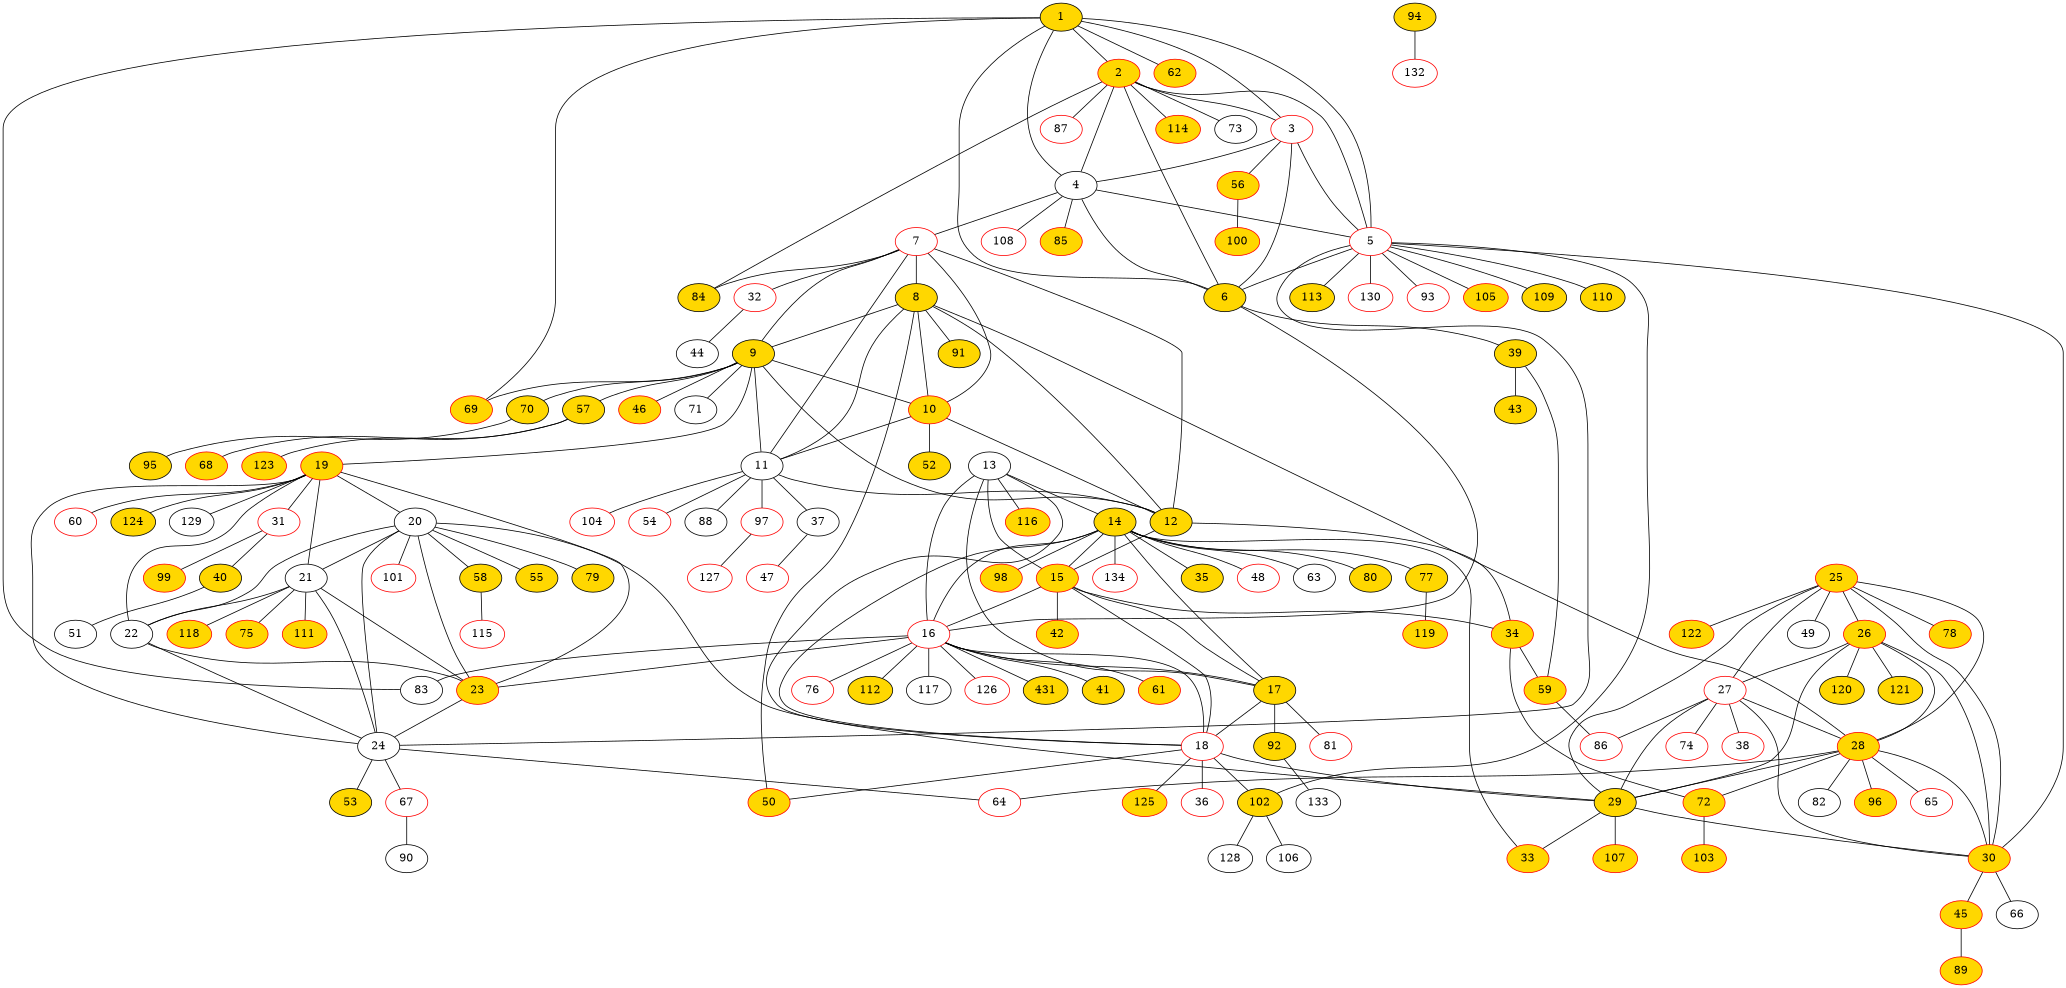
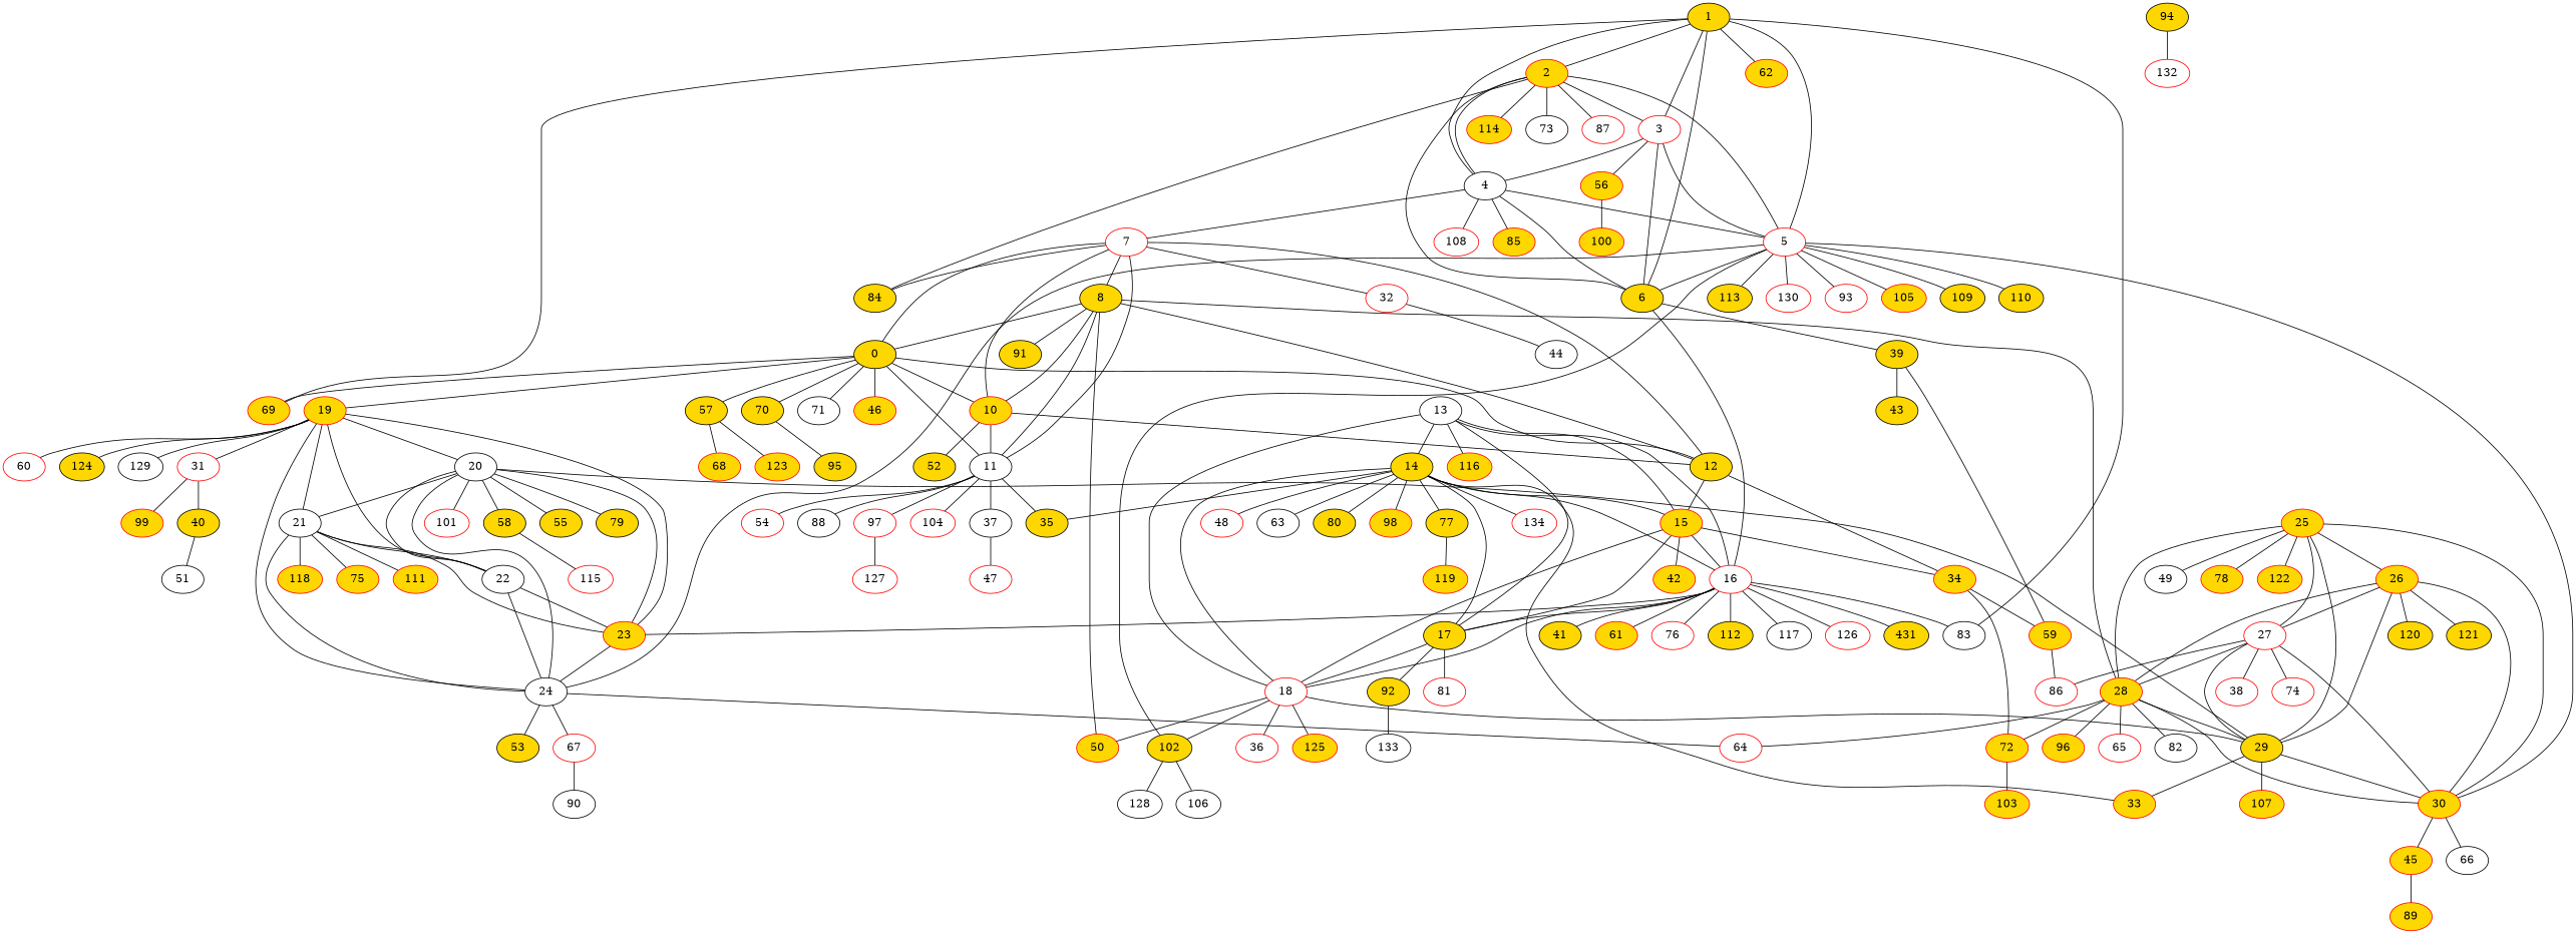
  graph {
    node [color=red fillcolor=gold style=filled]
    1 [color=black]
    2
    3 [fillcolor=white]
    4 [color=black fillcolor=white]
    5 [fillcolor=white]
    6 [color=black]
    62
    69
    83 [color=black fillcolor=white]
    73 [color=black fillcolor=white]
    84 [color=black]
    87 [fillcolor=white]
    114
    56
    7 [fillcolor=white]
    85
    108 [fillcolor=white]
    24 [color=black fillcolor=white]
    30
    93 [fillcolor=white]
    102 [color=black]
    105
    109 [color=black]
    110 [color=black]
    113 [color=black]
    130 [fillcolor=white]
    16 [fillcolor=white]
    39 [color=black]
    100
    8 [color=black]
-   9 [color=black]
+   9 [color=black label=0]
    10
    11 [color=black fillcolor=white]
    12 [color=black]
    32 [fillcolor=white]
    53 [color=black]
    64 [fillcolor=white]
    67 [fillcolor=white]
    45
    66 [color=black fillcolor=white]
    106 [color=black fillcolor=white]
    128 [color=black fillcolor=white]
    17 [color=black]
    18 [fillcolor=white]
    23
    41 [color=black]
    61
    76 [fillcolor=white]
    112 [color=black]
    117 [color=black fillcolor=white]
    126 [fillcolor=white]
    n52 [color=black label=431]
    59
    43 [color=black]
    28
    50
    91 [color=black]
    19
    46
    57 [color=black]
    70 [color=black]
    71 [color=black fillcolor=white]
    52 [color=black]
    37 [color=black fillcolor=white]
    54 [fillcolor=white]
    88 [color=black fillcolor=white]
    97 [fillcolor=white]
    104 [fillcolor=white]
    15
    34
    44 [color=black fillcolor=white]
    29 [color=black]
    65 [fillcolor=white]
    72
    82 [color=black fillcolor=white]
    96
    94 [color=black]
    132 [fillcolor=white]
    20 [color=black fillcolor=white]
    21 [color=black fillcolor=white]
    22 [color=black fillcolor=white]
    31 [fillcolor=white]
    60 [fillcolor=white]
    124 [color=black]
    129 [color=black fillcolor=white]
    68
    123
    95 [color=black]
    47 [fillcolor=white]
    127 [fillcolor=white]
    42
    13 [color=black fillcolor=white]
    14 [color=black]
    116
    33
    35 [color=black]
    48 [fillcolor=white]
    63 [color=black fillcolor=white]
    77 [color=black]
    80 [color=black]
    98
    134 [fillcolor=white]
    81 [fillcolor=white]
    92 [color=black]
    36 [fillcolor=white]
    125
    119
    133 [color=black fillcolor=white]
    107
    55 [color=black]
    58 [color=black]
    79 [color=black]
    101 [fillcolor=white]
    75
    111
    118
    40 [color=black]
    99
    115 [fillcolor=white]
    90 [color=black fillcolor=white]
    25
    26
    27 [fillcolor=white]
    49 [color=black fillcolor=white]
    78
    122
    120 [color=black]
    121 [color=black]
    38 [fillcolor=white]
    74 [fillcolor=white]
    86 [fillcolor=white]
    103
    89
    51 [color=black fillcolor=white]
    1 -- 2
    1 -- 3
    1 -- 4
    1 -- 5
    1 -- 6
    1 -- 62
    1 -- 69
    1 -- 83
    2 -- 3
    2 -- 4
    2 -- 5
    2 -- 6
    2 -- 73
    2 -- 84
    2 -- 87
    2 -- 114
    3 -- 4
    3 -- 5
    3 -- 6
    3 -- 56
    4 -- 5
    4 -- 6
    4 -- 7
    4 -- 85
    4 -- 108
    5 -- 6
    5 -- 24
    5 -- 30
    5 -- 93
    5 -- 102
    5 -- 105
    5 -- 109
    5 -- 110
    5 -- 113
    5 -- 130
    6 -- 16
    6 -- 39
    56 -- 100
    7 -- 84
    7 -- 8
    7 -- 9
    7 -- 10
    7 -- 11
    7 -- 12
    7 -- 32
    24 -- 53
    24 -- 64
    24 -- 67
    30 -- 45
    30 -- 66
    102 -- 106
    102 -- 128
    16 -- 83
    16 -- 17
    16 -- 18
    16 -- 23
    16 -- 41
    16 -- 61
    16 -- 76
    16 -- 112
    16 -- 117
    16 -- 126
    16 -- n52
    39 -- 59
    39 -- 43
    8 -- 9
    8 -- 10
    8 -- 11
    8 -- 12
    8 -- 28
    8 -- 50
    8 -- 91
    9 -- 69
    9 -- 10
    9 -- 11
    9 -- 12
    9 -- 19
    9 -- 46
    9 -- 57
    9 -- 70
    9 -- 71
    10 -- 11
    10 -- 12
    10 -- 52
-   11 -- 12
+   11 -- 35
    11 -- 37
    11 -- 54
    11 -- 88
    11 -- 97
    11 -- 104
    12 -- 15
    12 -- 34
    32 -- 44
    67 -- 90
    45 -- 89
    17 -- 18
    17 -- 81
    17 -- 92
    18 -- 102
    18 -- 50
    18 -- 29
    18 -- 36
    18 -- 125
    23 -- 24
    59 -- 86
    28 -- 30
    28 -- 64
    28 -- 29
    28 -- 65
    28 -- 72
    28 -- 82
    28 -- 96
    19 -- 24
    19 -- 23
    19 -- 20
    19 -- 21
    19 -- 22
    19 -- 31
    19 -- 60
    19 -- 124
    19 -- 129
    57 -- 68
    57 -- 123
    70 -- 95
    37 -- 47
    97 -- 127
    15 -- 16
    15 -- 17
    15 -- 18
    15 -- 34
    15 -- 42
    34 -- 59
    34 -- 72
    29 -- 30
    29 -- 33
    29 -- 107
    72 -- 103
    94 -- 132
    20 -- 24
    20 -- 23
    20 -- 29
    20 -- 21
    20 -- 22
    20 -- 55
    20 -- 58
    20 -- 79
    20 -- 101
    21 -- 24
    21 -- 23
    21 -- 22
    21 -- 75
    21 -- 111
    21 -- 118
    22 -- 24
    22 -- 23
    31 -- 40
    31 -- 99
    13 -- 16
    13 -- 17
    13 -- 18
    13 -- 15
    13 -- 14
    13 -- 116
    14 -- 16
    14 -- 17
    14 -- 18
    14 -- 15
    14 -- 33
    14 -- 35
    14 -- 48
    14 -- 63
    14 -- 77
    14 -- 80
    14 -- 98
    14 -- 134
    77 -- 119
    92 -- 133
    58 -- 115
    40 -- 51
    25 -- 30
    25 -- 28
    25 -- 29
    25 -- 26
    25 -- 27
    25 -- 49
    25 -- 78
    25 -- 122
    26 -- 30
    26 -- 28
    26 -- 29
    26 -- 27
    26 -- 120
    26 -- 121
    27 -- 30
    27 -- 28
    27 -- 29
    27 -- 38
    27 -- 74
    27 -- 86
  }
